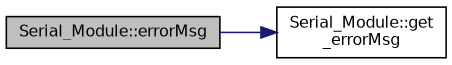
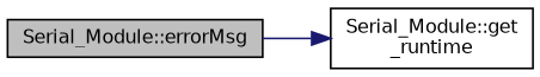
  digraph {
    rankdir=LR
    node [color=black fontname=Helvetica fontsize=10 shape=record style=filled]
    n1 [fillcolor=grey75 fontcolor=black height=0.2 label="Serial_Module::errorMsg" width=0.4]
-   n2 [fillcolor=white height=0.2 label="Serial_Module::get\l_errorMsg" width=0.4]
+   n2 [fillcolor=white height=0.2 label="Serial_Module::get\l_runtime" width=0.4]
    n1 -> n2 [color=midnightblue fontname=Helvetica fontsize=10 labelfontname=Helvetica labelfontsize=10 style=solid]
  }
